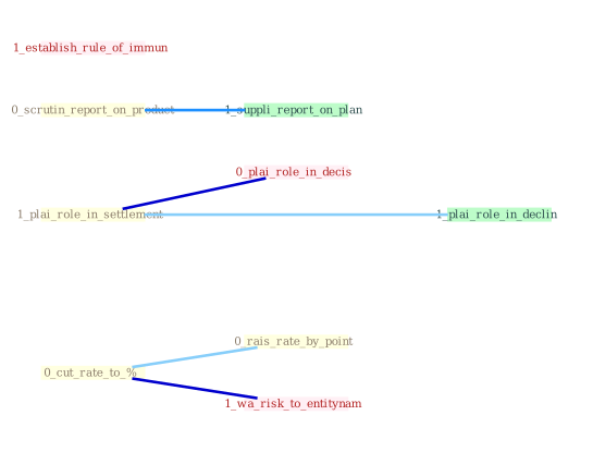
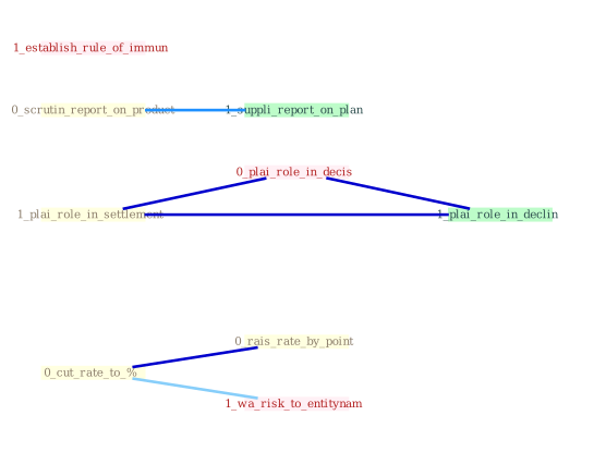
  graph {
    rankdir=LR
    node [color="#ffffe0" fixedsize=true fontcolor="#8b7d6b" fontsize=4 shape=polygon style=filled]
    edge [color="#0000cd" w=3]
    "0_cut_rate_to_% " [height=.06 width=.5]
    "0_rais_rate_by_point " [height=.06 width=.5]
    "1_plai_role_in_settlement " [height=.06 width=.5]
    n4 [height=.06 label="0_scrutin_report_on_product" width=.5]
    "1_wa_risk_to_entitynam " [color="#fff0f5" fontcolor="#b22222" height=.06 width=.5]
    "0_plai_role_in_decis " [color="#fff0f5" fontcolor="#b22222" height=.06 width=.5]
    "1_establish_rule_of_immun " [color="#fff0f5" fontcolor="#b22222" height=.06 width=.5]
    "1_plai_role_in_declin " [color="#BDFCC9" fontcolor="#2f4f4f" height=.06 width=.5]
    "1_suppli_report_on_plan " [color="#BDFCC9" fontcolor="#2f4f4f" height=.06 width=.5]
    subgraph sub_1 {
      "0_cut_rate_to_% "
      "0_rais_rate_by_point "
      "1_plai_role_in_settlement "
      n4
    }
    subgraph sub_2 {
      "1_wa_risk_to_entitynam "
      "0_plai_role_in_decis "
      "1_establish_rule_of_immun "
    }
-   "0_cut_rate_to_% " -- "0_rais_rate_by_point " [color="#87cefa" w=1]
-   "0_cut_rate_to_% " -- "1_wa_risk_to_entitynam " [w=1]
+   "0_cut_rate_to_% " -- "0_rais_rate_by_point " [w=1]
+   "0_cut_rate_to_% " -- "1_wa_risk_to_entitynam " [color="#87cefa" w=1]
    "1_plai_role_in_settlement " -- "0_plai_role_in_decis "
-   "1_plai_role_in_settlement " -- "1_plai_role_in_declin " [color="#87cefa"]
+   "1_plai_role_in_settlement " -- "1_plai_role_in_declin "
    n4 -- "1_suppli_report_on_plan " [color="#1e90ff" w=2]
+   "0_plai_role_in_decis " -- "1_plai_role_in_declin "
  }
